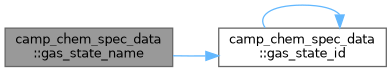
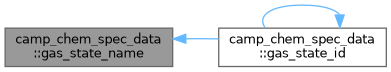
  digraph {
    rankdir=LR
    node [fontname=Helvetica fontsize=10 shape=box style=filled]
    edge [color=steelblue1 fontname=Helvetica fontsize=10 labelfontname=Helvetica labelfontsize=10 style=solid]
    n1 [color=gray40 fillcolor=grey60 fontcolor=black height=0.2 label="camp_chem_spec_data\l::gas_state_name" width=0.4]
    n2 [color=grey40 fillcolor=white height=0.2 label="camp_chem_spec_data\l::gas_state_id" width=0.4]
-   n1 -> n2
+   n2 -> n1
    n2 -> n2
  }
